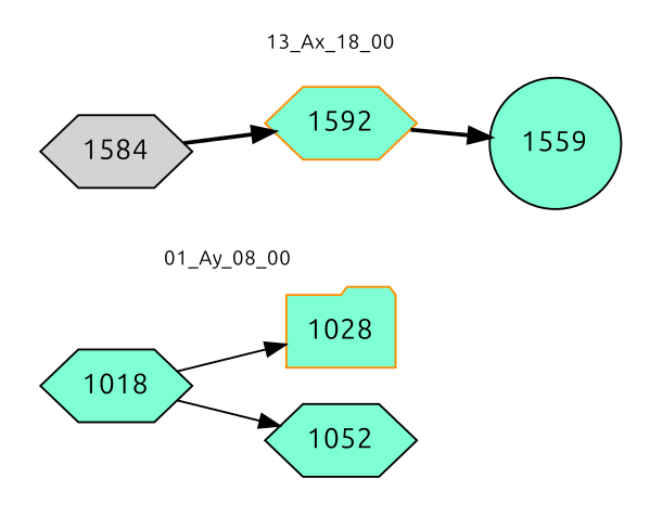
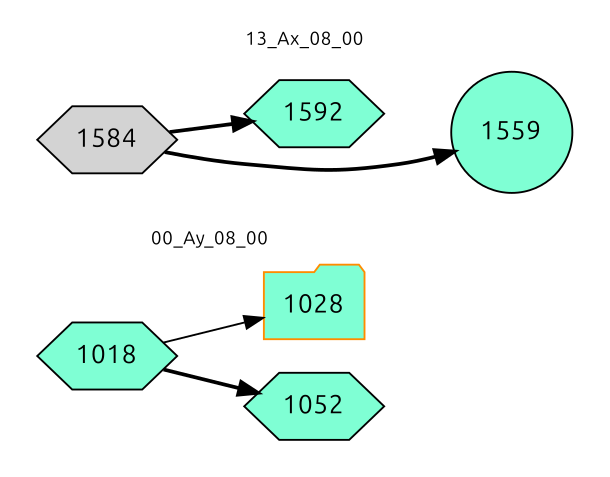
  digraph {
    fontname=Ubuntu
    rankdir=LR
    node [color=black fillcolor=aquamarine fontname=Ubuntu shape=hexagon style=filled]
    edge [color=black fontname=Ubuntu style=solid]
    n1 [label=1018]
    n2 [label=1052]
    n3 [color=darkorange label=1028 shape=folder]
    n4 [fillcolor=lightgrey label=1584]
    n5 [label=1559 shape=circle]
-   n6 [color=darkorange label=1592]
+   n6 [label=1592]
    subgraph cluster_1 {
      color=white
      fontsize=10
-     label="01_Ay_08_00"
+     label="00_Ay_08_00"
      n1
      n2
      n3
    }
    subgraph cluster_2 {
      color=white
      fontsize=10
-     label="13_Ax_18_00"
+     label="13_Ax_08_00"
      n4
      n5
      n6
    }
-   n1 -> n2
+   n1 -> n2 [style=bold]
    n1 -> n3
-   n6 -> n5 [style=bold]
+   n4 -> n5 [style=bold]
    n4 -> n6 [style=bold]
  }
